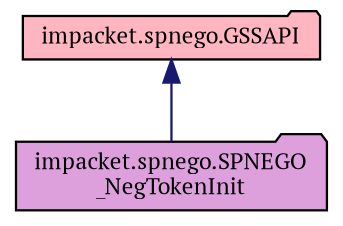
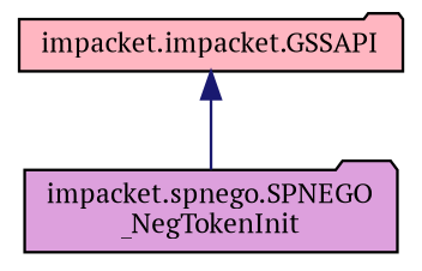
  digraph {
    fontname="PT Serif"
    node [color=black fontname="PT Serif" fontsize=10 shape=folder style=filled]
-   n1 [fillcolor=lightpink fontcolor=black height=0.2 label="impacket.spnego.GSSAPI" width=0.4]
+   n1 [fillcolor=lightpink fontcolor=black height=0.2 label="impacket.impacket.GSSAPI" width=0.4]
    n2 [fillcolor=plum height=0.2 label="impacket.spnego.SPNEGO\l_NegTokenInit" width=0.4]
    n1 -> n2 [color=midnightblue dir=back fontname="PT Serif" fontsize=10 labelfontname=Helvetica labelfontsize=10 style=solid]
  }
